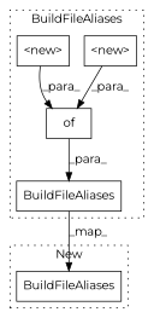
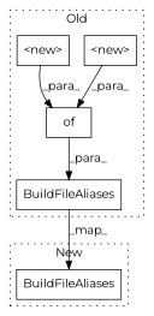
  digraph {
    fontname=Montserrat
    node [a=32 l="17,1" shape=box fontname=Montserrat]
    edge [fontname=Montserrat]
    n1 [label=BuildFileAliases s="1047,1512"]
    n2 [a=14 l=31 label="<new>" s=1441]
    n3 [l="3,1" label=of s="1345,1511"]
    n4 [a=14 l=35 label="<new>" s=1394]
    n5 [label=BuildFileAliases s="506,641"]
    subgraph cluster_1 {
-     label=BuildFileAliases
+     label=Old
      style=dotted
      n1
      n2
      n3
      n4
    }
    subgraph cluster_2 {
      label=New
      style=dotted
      n5
    }
    n1 -> n5 [label=_map_]
    n2 -> n3 [label=_para_]
    n3 -> n1 [label=_para_]
    n4 -> n3 [label=_para_]
  }
